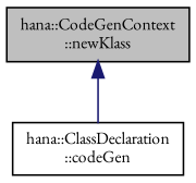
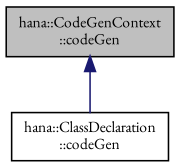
  digraph {
    rankdir=TB
    fontname="EB Garamond"
    node [color=black fontname="EB Garamond" fontsize=10 shape=record style=filled]
-   n1 [fillcolor=grey75 fontcolor=black height=0.2 label="hana::CodeGenContext\l::newKlass" width=0.4]
+   n1 [fillcolor=grey75 fontcolor=black height=0.2 label="hana::CodeGenContext\l::codeGen" width=0.4]
    n2 [fillcolor=white height=0.2 label="hana::ClassDeclaration\l::codeGen" width=0.4]
    n1 -> n2 [color=midnightblue dir=back fontname="EB Garamond" fontsize=10 labelfontname=Helvetica labelfontsize=10 style=solid]
  }
